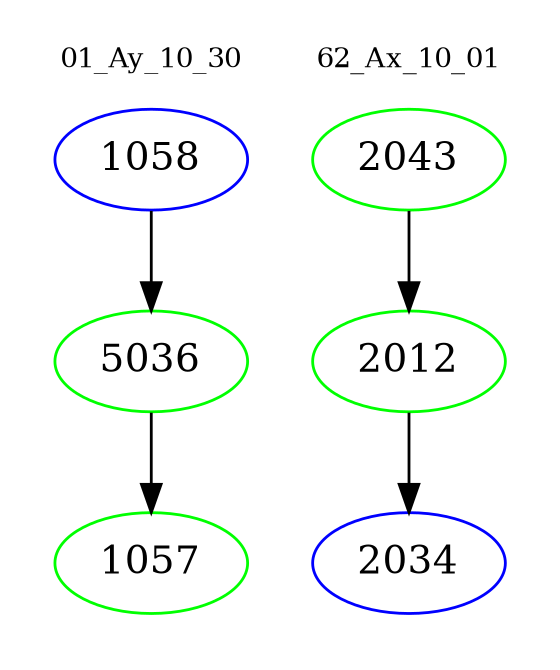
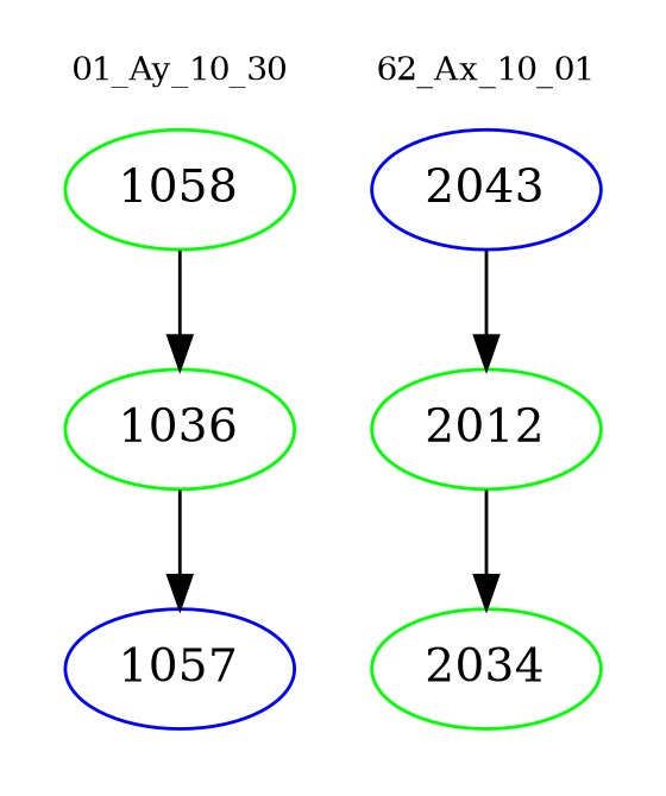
  digraph {
    node [color=blue]
    edge [color=black]
-   n1 [label=1058]
-   n2 [color=green label=5036]
-   n3 [color=green label=1057]
-   n4 [color=green label=2043]
+   n1 [color=green label=1058]
+   n2 [color=green label=1036]
+   n3 [label=1057]
+   n4 [label=2043]
    n5 [color=green label=2012]
-   n6 [label=2034]
+   n6 [color=green label=2034]
    subgraph cluster_1 {
      color=white
      fontsize=10
      label="01_Ay_10_30"
      n1
      n2
      n3
    }
    subgraph cluster_2 {
      color=white
      fontsize=10
      label="62_Ax_10_01"
      n4
      n5
      n6
    }
    n1 -> n2
    n2 -> n3
    n4 -> n5
    n5 -> n6
  }
